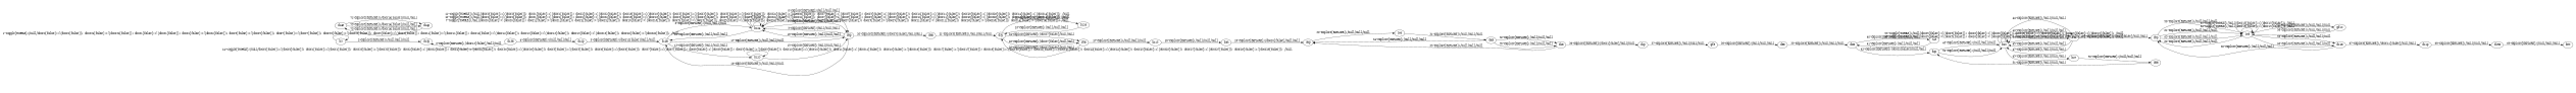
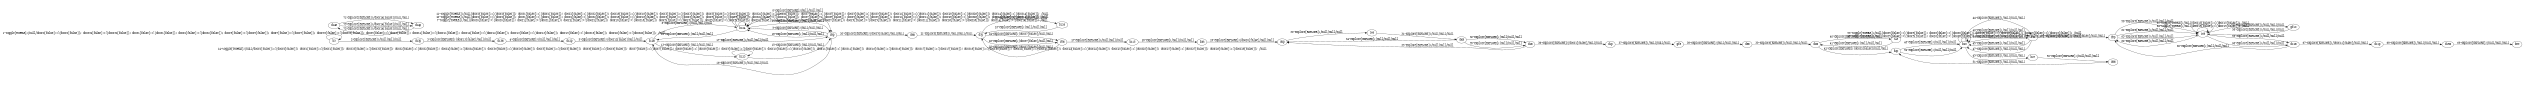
  digraph {
    fontname="Courier Prime"
    rankdir=LR
    node [fontname="Courier Prime"]
    edge [fontname="Courier Prime"]
    b3
    d13p
    d13m
    d12p
    d12m
    b124
    d9p
    b123
    d9m
    d7p
    b126
    d7m
    b115
    d0m
    d0p
    b66
    d4m
    d1m
    d1p
    gf8
    d3m
    d2m
    b48
    d2p
    b26
    d5m
    b27
    d5p
    d6m
    b68
    gf10
    d11m
    d11p
    d15m
    b89
    d14m
    d14p
    b3 -> b3 [label="1-toggle[TOGGLE];/null/door0[false]:=!(door0[false]); door32[false]:=!(door32[false]); door1[false]:=!(door1[false]); door2[false]:=!(door2[false]); door5[false]:=!(door5[false]); door7[false]:=!(door7[false]); door39[false]:=!(door39[false]); door9[false]:=!(door9[false]); door11[false]:=!(door11[false]); door12[false]:=!(door12[false]); door13[false]:=!(door13[false]); door19[false]:=!(door19[false]); door20[false]:=!(door20[false]); /null"]
    b3 -> d13p [label="2-explore[EXPLORE];/null/null/null"]
-   d13m -> d13p [label="3-explore[EXPLORE];/door13[false]/null/null"]
+   d13p -> d13m [label="3-explore[EXPLORE];/door13[false]/null/null"]
    d13m -> d12p [label="4-explore[EXPLORE];/null/null/null"]
    d12p -> d12m [label="5-explore[EXPLORE];/door12[false]/null/null"]
    d12m -> b124 [label="6-explore[EXPLORE];/null/null/null"]
    d12m -> d9p [label="17-explore[EXPLORE];/null/null/null"]
    d12m -> b123 [label="13-explore[EXPLORE];/null/null/null"]
    b124 -> d12m [label="12-explore[EXPLORE];/null/null/null"]
    b124 -> b124 [label="7-toggle[TOGGLE];/null/door0[false]:=!(door0[false]); door1[false]:=!(door1[false]); door2[false]:=!(door2[false]); door18[false]:=!(door18[false]); door3[false]:=!(door3[false]); door5[false]:=!(door5[false]); door21[false]:=!(door21[false]); door7[false]:=!(door7[false]); door9[false]:=!(door9[false]); door11[false]:=!(door11[false]); door28[false]:=!(door28[false]); door14[false]:=!(door14[false]); /null"]
    b124 -> b124 [label="10-toggle[TOGGLE];/null/door0[false]:=!(door0[false]); door1[false]:=!(door1[false]); door2[false]:=!(door2[false]); door18[false]:=!(door18[false]); door3[false]:=!(door3[false]); door5[false]:=!(door5[false]); door21[false]:=!(door21[false]); door7[false]:=!(door7[false]); door9[false]:=!(door9[false]); door11[false]:=!(door11[false]); door28[false]:=!(door28[false]); door14[false]:=!(door14[false]); /null"]
    b124 -> b124 [label="11-toggle[TOGGLE];/null/door0[false]:=!(door0[false]); door1[false]:=!(door1[false]); door2[false]:=!(door2[false]); door18[false]:=!(door18[false]); door3[false]:=!(door3[false]); door5[false]:=!(door5[false]); door21[false]:=!(door21[false]); door7[false]:=!(door7[false]); door9[false]:=!(door9[false]); door11[false]:=!(door11[false]); door28[false]:=!(door28[false]); door14[false]:=!(door14[false]); /null"]
    b124 -> d9p [label="8-explore[EXPLORE];/null/null/null"]
    b124 -> d9p [label="19-explore[EXPLORE];/null/null/null"]
    d9p -> d12m [label="16-explore[EXPLORE];/null/null/null"]
    d9p -> b124 [label="9-explore[EXPLORE];/null/null/null"]
    d9p -> b124 [label="18-explore[EXPLORE];/null/null/null"]
    d9p -> d9m [label="20-explore[EXPLORE];/door9[false]/null/null"]
    b123 -> d9p [label="15-explore[EXPLORE];/null/null/null"]
    b123 -> b123 [label="14-toggle[TOGGLE];/null/door0[false]:=!(door0[false]); door1[false]:=!(door1[false]); door33[false]:=!(door33[false]); door2[false]:=!(door2[false]); door4[false]:=!(door4[false]); door36[false]:=!(door36[false]); door5[false]:=!(door5[false]); door6[false]:=!(door6[false]); door7[false]:=!(door7[false]); door8[false]:=!(door8[false]); door9[false]:=!(door9[false]); door10[false]:=!(door10[false]); door11[false]:=!(door11[false]); door16[false]:=!(door16[false]); door17[false]:=!(door17[false]); door18[false]:=!(door18[false]); door21[false]:=!(door21[false]); door22[false]:=!(door22[false]); door25[false]:=!(door25[false]); door27[false]:=!(door27[false]); door28[false]:=!(door28[false]); /null"]
    d9m -> d7p [label="21-explore[EXPLORE];/null/null/null"]
    d7p -> b126 [label="22-explore[EXPLORE];/null/null/null"]
    d7p -> d7m [label="24-explore[EXPLORE];/door7[false]/null/null"]
    d7p -> d7m [label="26-explore[EXPLORE];/door7[false]/null/null"]
    b126 -> d7p [label="23-explore[EXPLORE];/null/null/null"]
    d7m -> d7p [label="25-explore[EXPLORE];/door7[false]/null/null"]
    d7m -> b115 [label="27-explore[EXPLORE];/null/null/null"]
    b115 -> d0m [label="28-explore[EXPLORE];/null/null/null"]
    d0m -> d0p [label="29-explore[EXPLORE];/door0[false]/null/null"]
    d0p -> b66 [label="30-explore[EXPLORE];/null/null/null"]
    b66 -> d4m [label="31-explore[EXPLORE];/null/null/null"]
    d4m -> d0p [label="34-explore[EXPLORE];/null/null/null"]
    d4m -> d1m [label="32-explore[EXPLORE];/null/null/null"]
    d4m -> d1m [label="35-explore[EXPLORE];/null/null/null"]
    d1m -> d0p [label="33-explore[EXPLORE];/null/null/null"]
    d1m -> d1p [label="36-explore[EXPLORE];/door1[false]/null/null"]
    d1p -> gf8 [label="37-explore[EXPLORE];/null/null/null"]
    gf8 -> d3m [label="38-explore[EXPLORE];/null/null/null"]
    d3m -> d2m [label="39-explore[EXPLORE];/null/null/null"]
    d2m -> b48 [label="40-explore[EXPLORE];/null/null/null"]
    d2m -> d2p [label="42-explore[EXPLORE];/door2[false]/null/null"]
    b48 -> d2m [label="41-explore[EXPLORE];/null/null/null"]
    d2p -> b26 [label="43-explore[EXPLORE];/null/null/null"]
    d2p -> b26 [label="52-explore[EXPLORE];/null/null/null"]
    b26 -> b26 [label="48-toggle[TOGGLE];/null/door5[false]:=!(door5[false]); door6[false]:=!(door6[false]); door28[false]:=!(door28[false]); door15[false]:=!(door15[false]); /null"]
    b26 -> b26 [label="53-toggle[TOGGLE];/null/door5[false]:=!(door5[false]); door6[false]:=!(door6[false]); door28[false]:=!(door28[false]); door15[false]:=!(door15[false]); /null"]
    b26 -> d5m [label="44-explore[EXPLORE];/null/null/null"]
    b26 -> d5m [label="46-explore[EXPLORE];/null/null/null"]
    b26 -> d5m [label="54-explore[EXPLORE];/null/null/null"]
    b26 -> b27 [label="49-explore[EXPLORE];/null/null/null"]
    d5m -> b26 [label="45-explore[EXPLORE];/null/null/null"]
    d5m -> b26 [label="47-explore[EXPLORE];/null/null/null"]
    d5m -> d5p [label="55-explore[EXPLORE];/door5[false]/null/null"]
    b27 -> d6m [label="50-explore[EXPLORE];/null/null/null"]
    d5p -> b68 [label="56-explore[EXPLORE];/null/null/null"]
    d5p -> b68 [label="61-explore[EXPLORE];/null/null/null"]
    d5p -> b68 [label="63-explore[EXPLORE];/null/null/null"]
    d6m -> d2p [label="51-explore[EXPLORE];/null/null/null"]
    b68 -> d5p [label="62-explore[EXPLORE];/null/null/null"]
    b68 -> b68 [label="64-toggle[TOGGLE];/null/door15[false]:=!(door15[false]); /null"]
    b68 -> b68 [label="65-toggle[TOGGLE];/null/door15[false]:=!(door15[false]); /null"]
    b68 -> gf10 [label="57-explore[EXPLORE];/null/null/null"]
    b68 -> d11m [label="59-explore[EXPLORE];/null/null/null"]
    b68 -> d11m [label="66-explore[EXPLORE];/null/null/null"]
    gf10 -> b68 [label="58-explore[EXPLORE];/null/null/null"]
    d11m -> d5p [label="60-explore[EXPLORE];/null/null/null"]
    d11m -> d11p [label="67-explore[EXPLORE];/door11[false]/null/null"]
    d11p -> d15m [label="68-explore[EXPLORE];/null/null/null"]
    d15m -> b89 [label="69-explore[EXPLORE];/null/null/null"]
    d14m -> d14p [label="71-explore[EXPLORE];/door14[false]/null/null"]
    d14m -> d14p [label="73-explore[EXPLORE];/door14[false]/null/null"]
    d14p -> d14m [label="72-explore[EXPLORE];/door14[false]/null/null"]
  }
